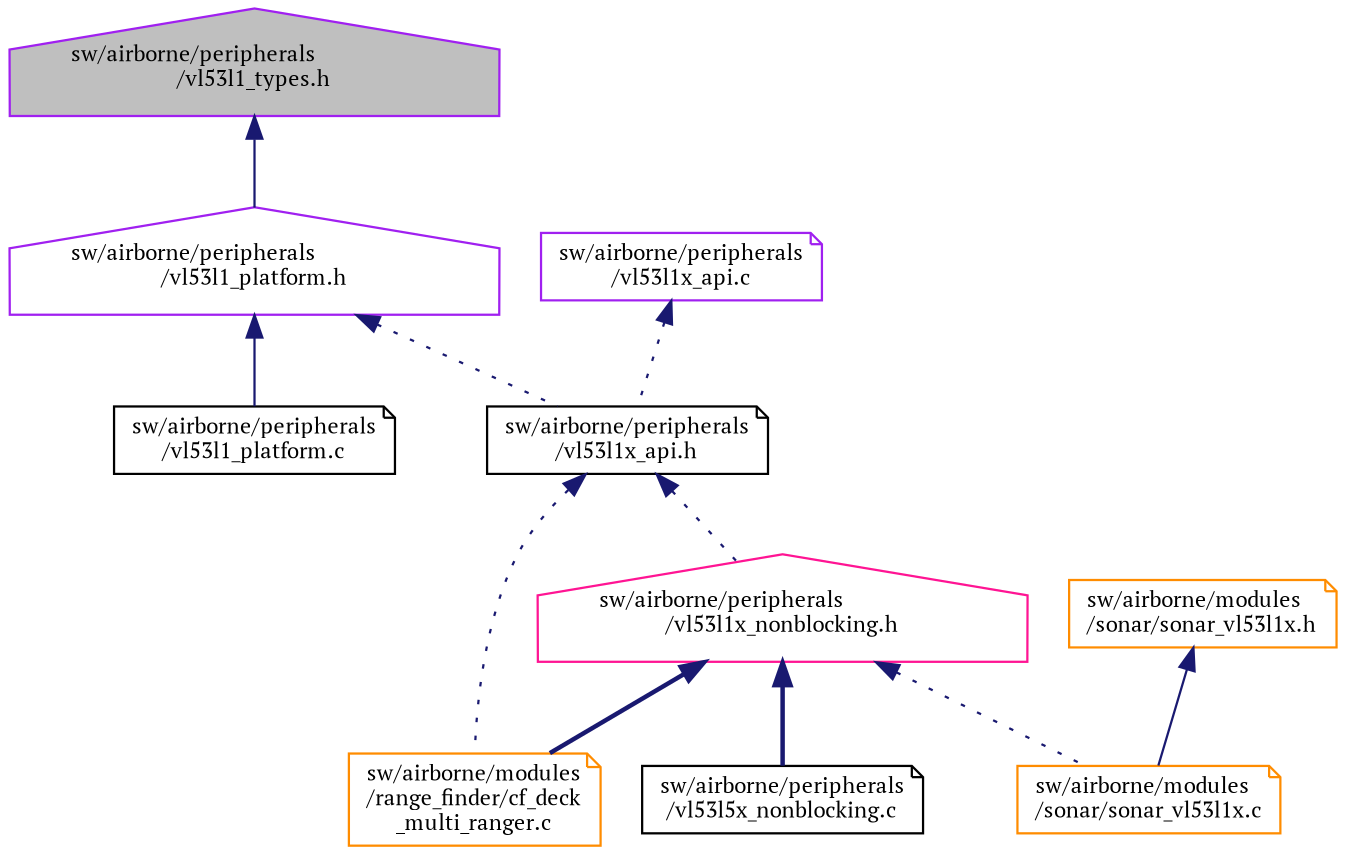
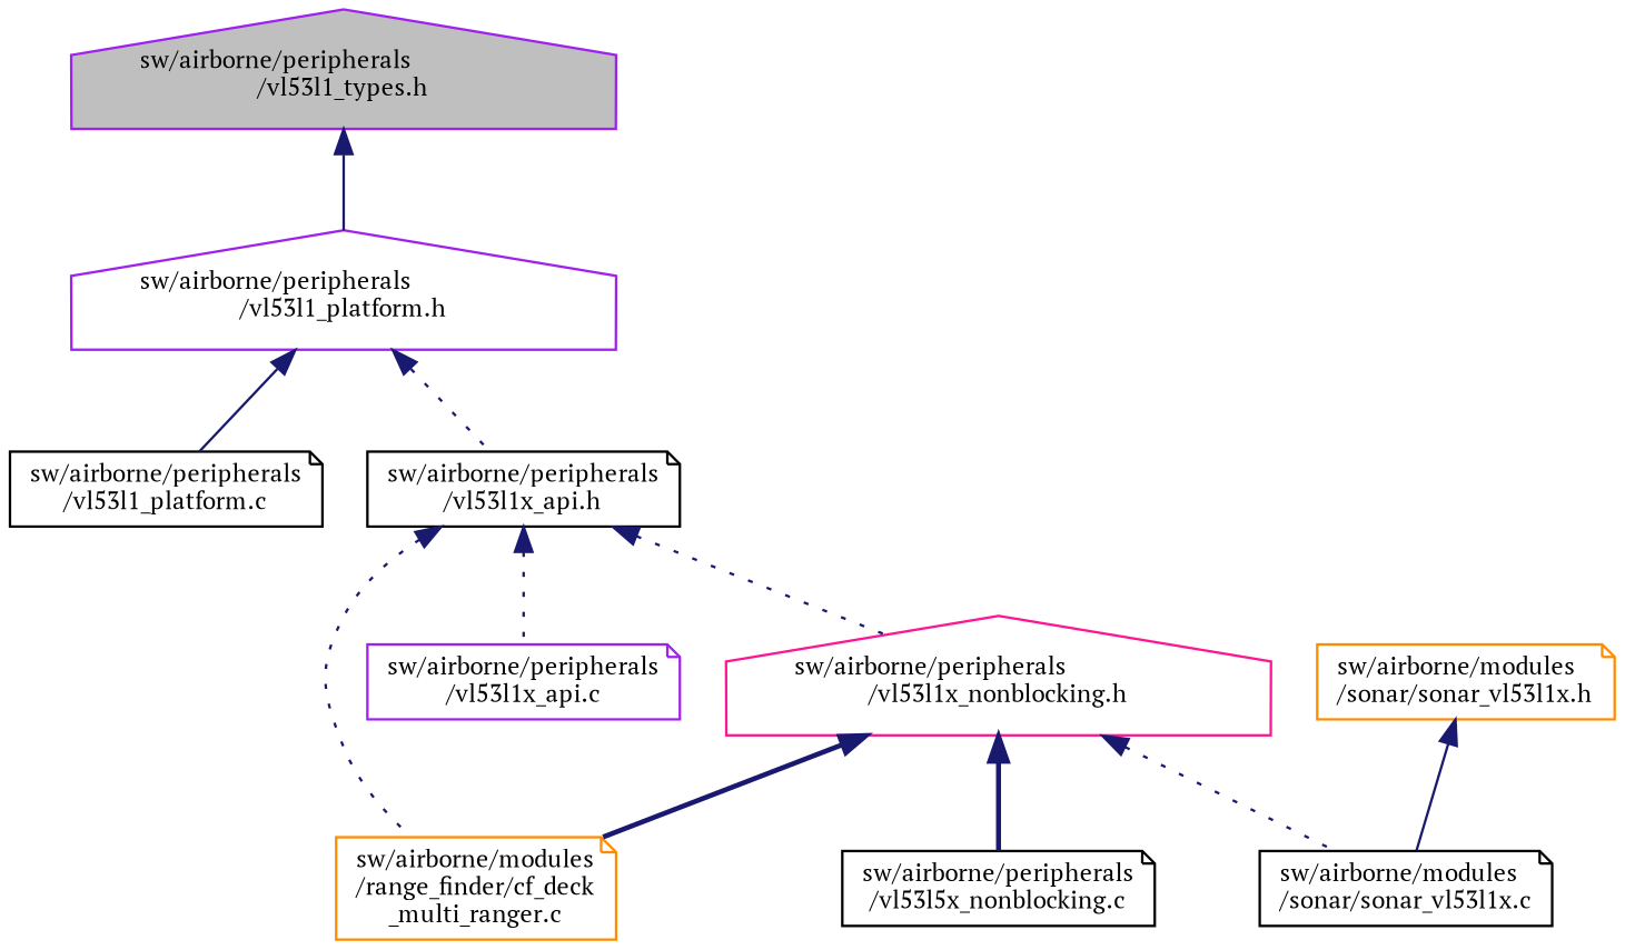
  digraph {
    fontname="PT Serif"
    node [color=purple fillcolor=white fontname="PT Serif" fontsize=10 shape=note style=filled]
    edge [color=midnightblue dir=back fontname="PT Serif" fontsize=10 labelfontname=FreeSans labelfontsize=10 style=dotted]
    n1 [fillcolor=grey75 fontcolor=black height=0.2 label="sw/airborne/peripherals\l/vl53l1_types.h" shape=house width=0.4]
    n2 [height=0.2 label="sw/airborne/peripherals\l/vl53l1_platform.h" shape=house width=0.4]
    n3 [color=black height=0.2 label="sw/airborne/peripherals\l/vl53l1_platform.c" width=0.4]
    n4 [color=black height=0.2 label="sw/airborne/peripherals\l/vl53l1x_api.h" width=0.4]
    n5 [color=darkorange height=0.2 label="sw/airborne/modules\l/range_finder/cf_deck\l_multi_ranger.c" width=0.4]
    n6 [height=0.2 label="sw/airborne/peripherals\l/vl53l1x_api.c" width=0.4]
    n7 [color=deeppink height=0.2 label="sw/airborne/peripherals\l/vl53l1x_nonblocking.h" shape=house width=0.4]
    n8 [color=darkorange height=0.2 label="sw/airborne/modules\l/sonar/sonar_vl53l1x.h" width=0.4]
-   n9 [color=darkorange height=0.2 label="sw/airborne/modules\l/sonar/sonar_vl53l1x.c" width=0.4]
+   n9 [color=black height=0.2 label="sw/airborne/modules\l/sonar/sonar_vl53l1x.c" width=0.4]
    n10 [color=black height=0.2 label="sw/airborne/peripherals\l/vl53l5x_nonblocking.c" width=0.4]
    n1 -> n2 [style=solid]
    n2 -> n3 [style=solid]
    n2 -> n4
    n4 -> n5
-   n6 -> n4
+   n4 -> n6
    n4 -> n7
    n7 -> n5 [style=bold]
    n7 -> n9
    n7 -> n10 [style=bold]
    n8 -> n9 [style=solid]
  }
